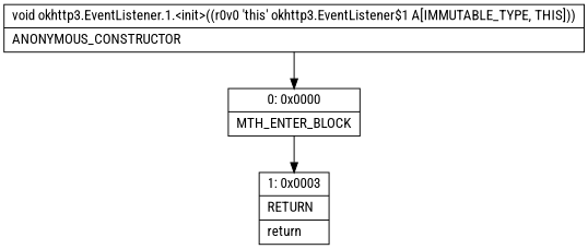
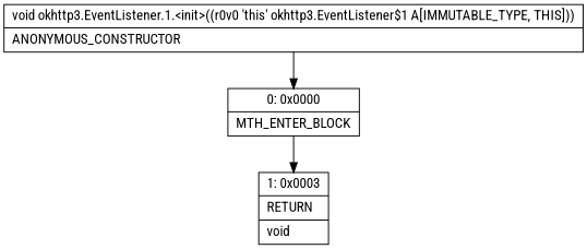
  digraph {
    fontname="Roboto Condensed"
    node [shape=record fontname="Roboto Condensed"]
    edge [fontname="Roboto Condensed"]
    n1 [label="{0\:\ 0x0000|MTH_ENTER_BLOCK\l}"]
-   n2 [label="{1\:\ 0x0003|RETURN\l|return\l}"]
+   n2 [label="{1\:\ 0x0003|RETURN\l|void\l}"]
    n3 [label="{void okhttp3.EventListener.1.\<init\>((r0v0 'this' okhttp3.EventListener$1 A[IMMUTABLE_TYPE, THIS]))  | ANONYMOUS_CONSTRUCTOR\l}"]
    n1 -> n2
    n3 -> n1
  }
